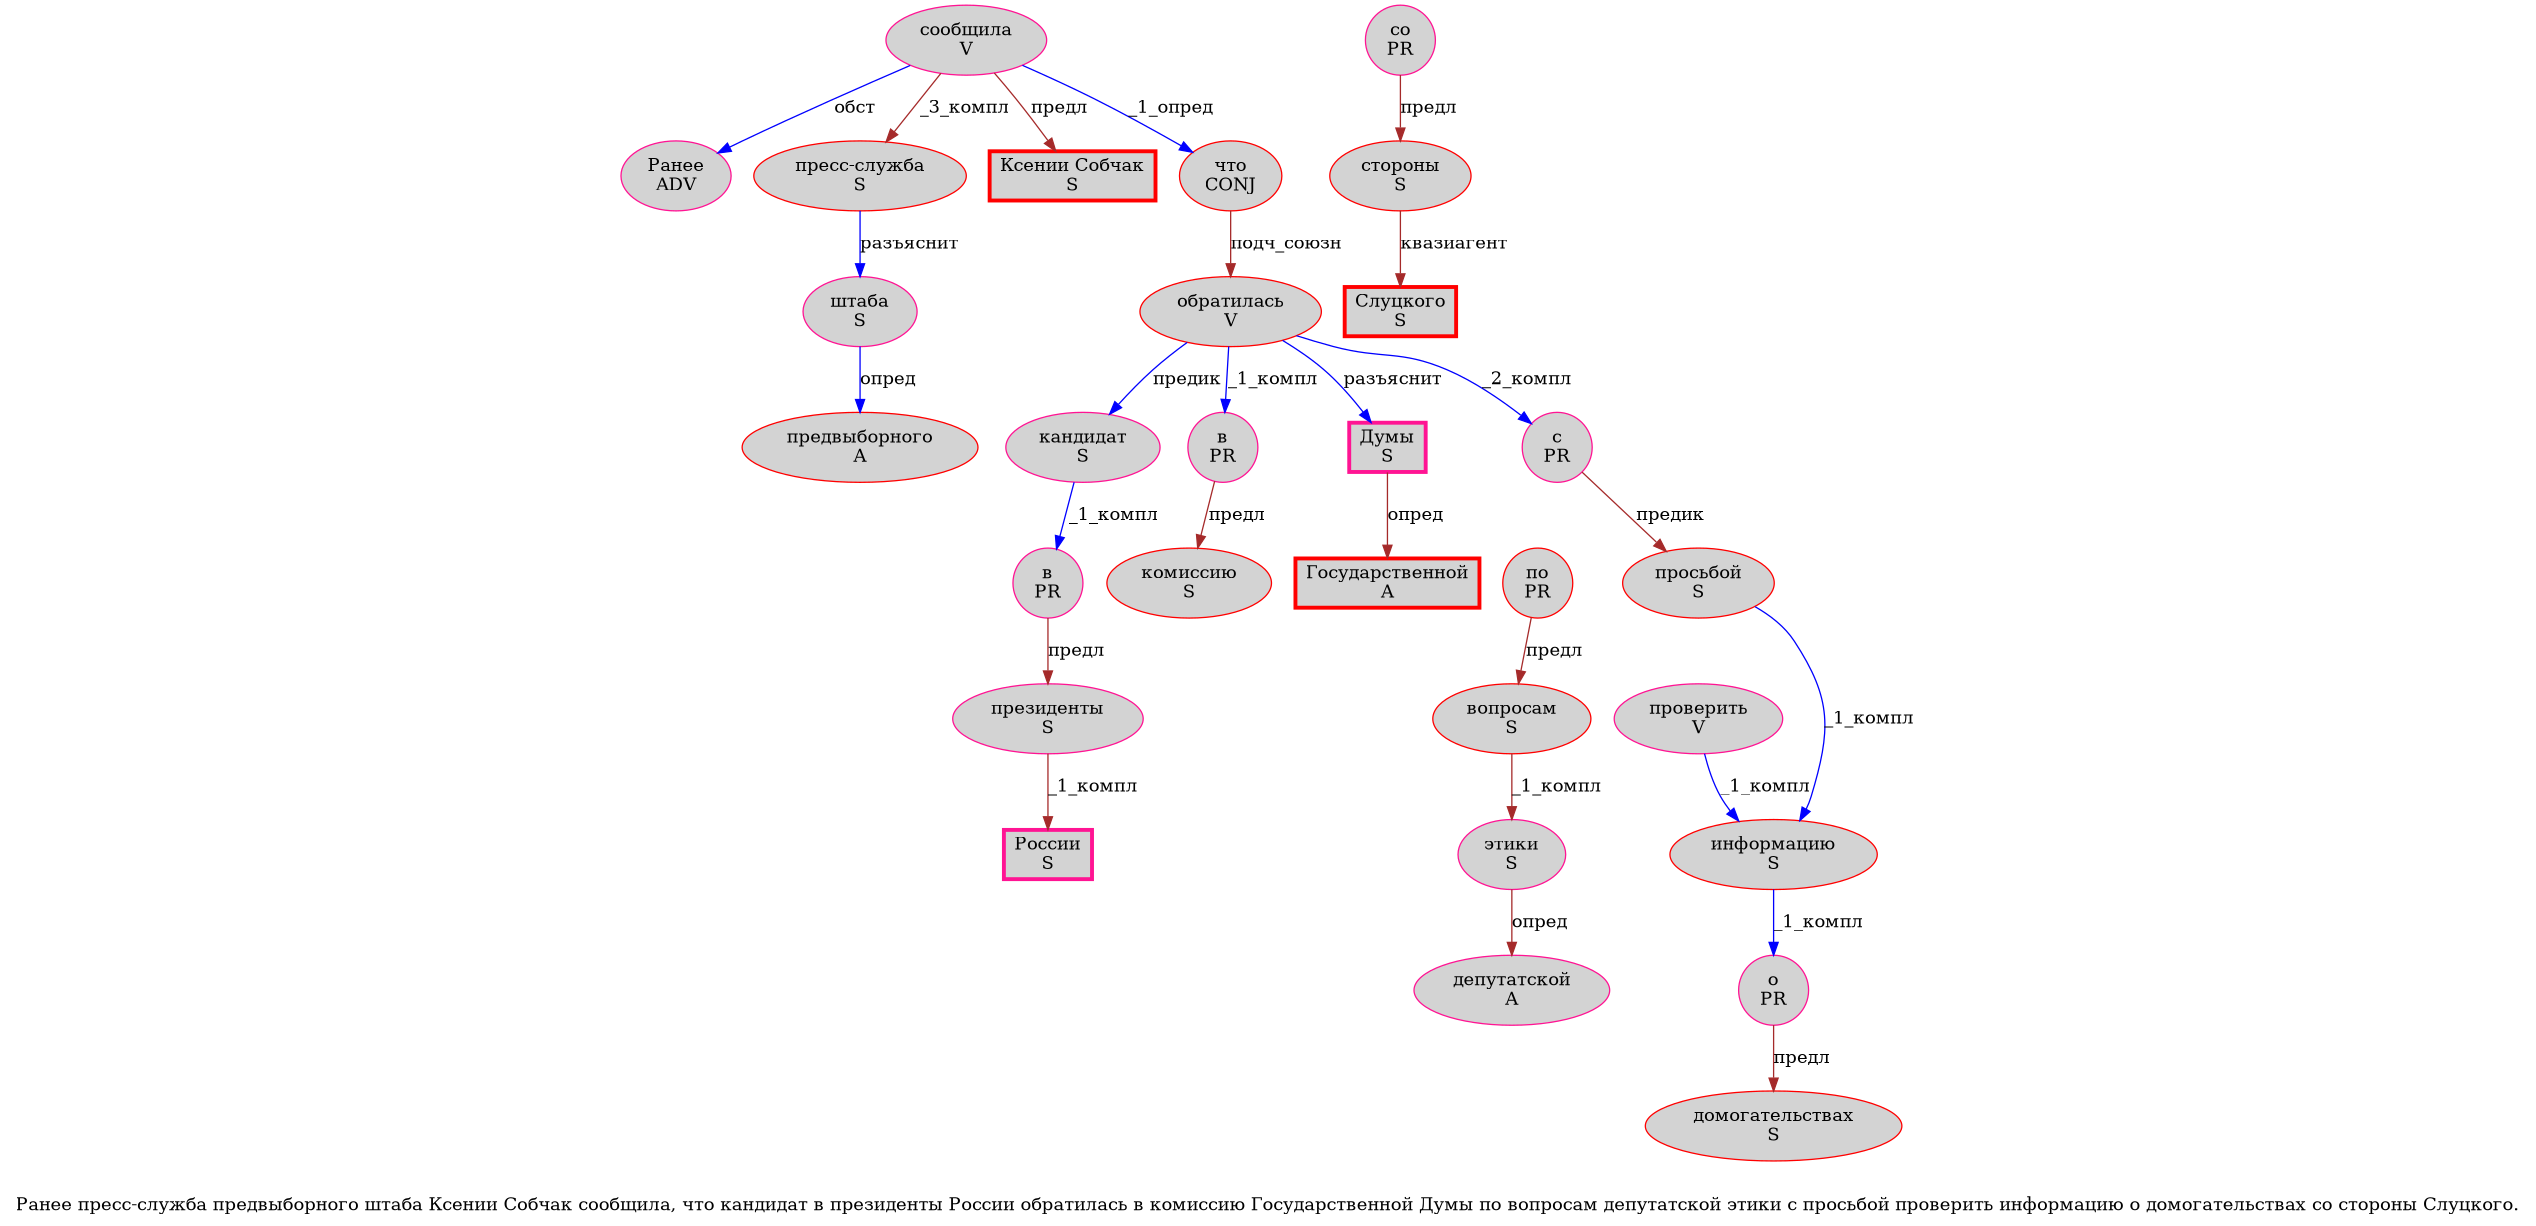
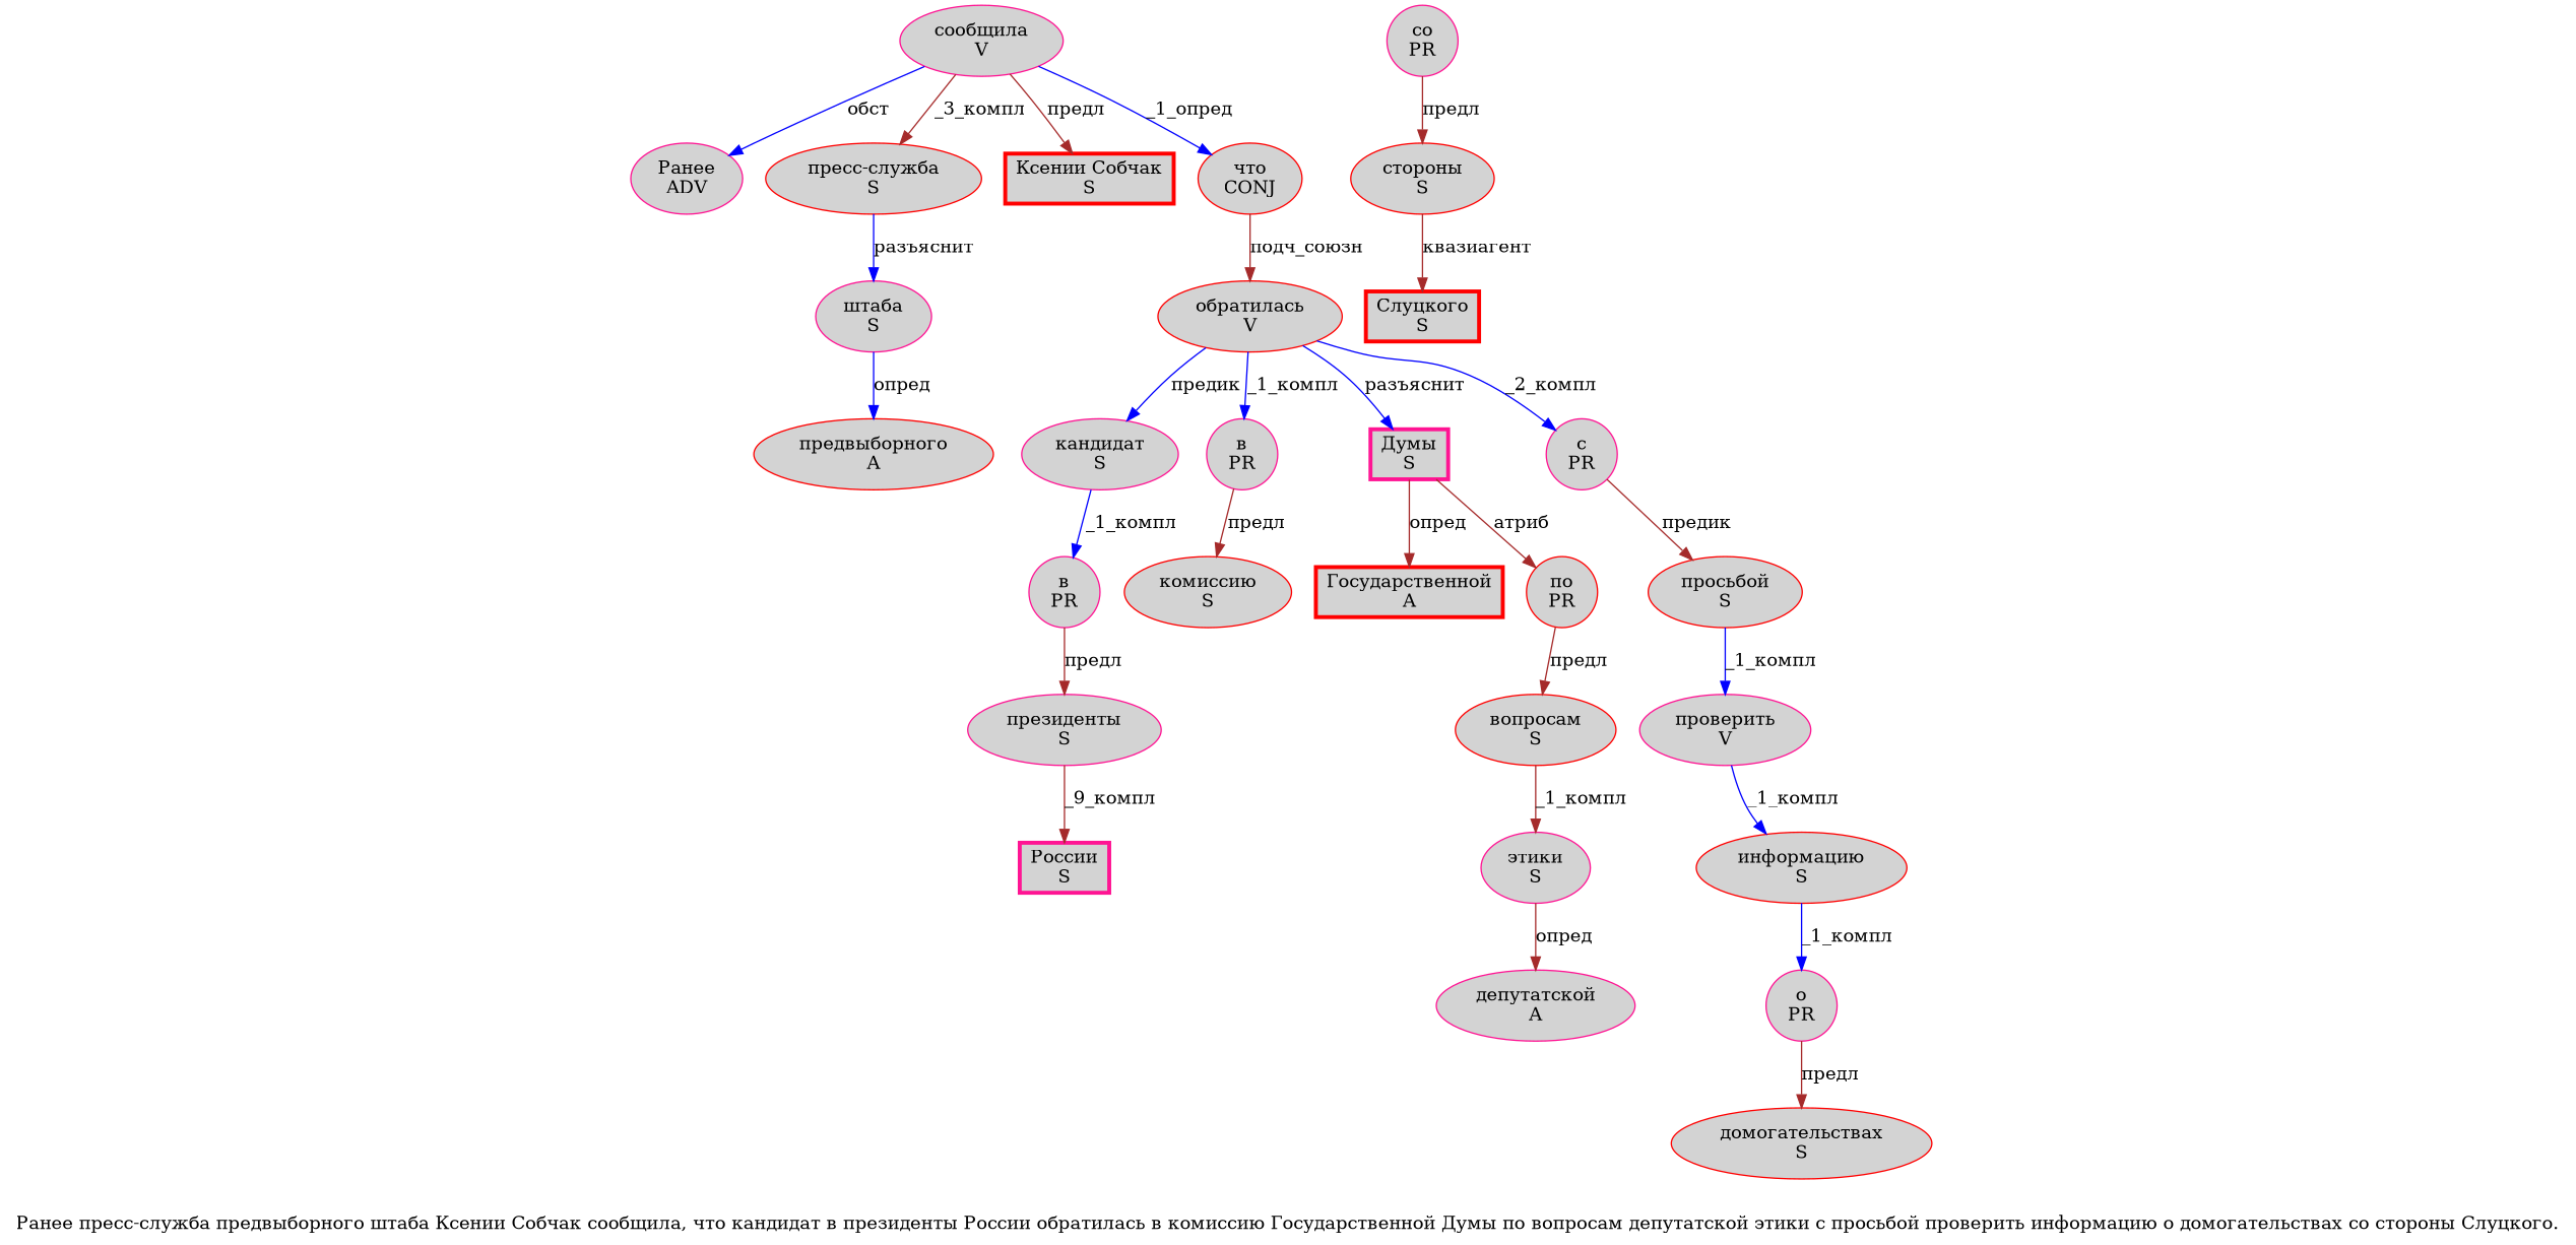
  digraph {
    label="Ранее пресс-служба предвыборного штаба Ксении Собчак сообщила, что кандидат в президенты России обратилась в комиссию Государственной Думы по вопросам депутатской этики с просьбой проверить информацию о домогательствах со стороны Слуцкого."
    node [color=deeppink fillcolor=lightgray penwidth=1 shape=ellipse style=filled]
    edge [color=brown]
    n1 [label="Ранее\nADV"]
    n2 [color=red label="пресс-служба\nS"]
    n3 [label="штаба\nS"]
    n4 [color=red label="предвыборного\nA"]
    n5 [color=red label="Ксении Собчак\nS" penwidth=3 shape=box]
    n6 [label="сообщила\nV"]
    n7 [color=red label="что\nCONJ"]
    n8 [color=red label="обратилась\nV"]
    n9 [label="кандидат\nS"]
    n10 [label="в\nPR"]
    n11 [label="Думы\nS" penwidth=3 shape=box]
    n12 [label="с\nPR"]
    n13 [label="в\nPR"]
    n14 [label="президенты\nS"]
    n15 [label="России\nS" penwidth=3 shape=box]
    n16 [color=red label="комиссию\nS"]
    n17 [color=red label="Государственной\nA" penwidth=3 shape=box]
    n18 [color=red label="по\nPR"]
    n19 [color=red label="просьбой\nS"]
    n20 [color=red label="вопросам\nS"]
    n21 [label="этики\nS"]
    n22 [label="депутатской\nA"]
    n23 [label="проверить\nV"]
    n24 [color=red label="информацию\nS"]
    n25 [label="о\nPR"]
    n26 [color=red label="домогательствах\nS"]
    n27 [label="со\nPR"]
    n28 [color=red label="стороны\nS"]
    n29 [color=red label="Слуцкого\nS" penwidth=3 shape=box]
    n2 -> n3 [color=blue label="разъяснит"]
    n3 -> n4 [color=blue label="опред"]
    n6 -> n1 [color=blue label="обст"]
    n6 -> n2 [label="_3_компл"]
    n6 -> n5 [label="предл"]
    n6 -> n7 [color=blue label="_1_опред"]
    n7 -> n8 [label="подч_союзн"]
    n8 -> n9 [color=blue label="предик"]
    n8 -> n10 [color=blue label="_1_компл"]
    n8 -> n11 [color=blue label="разъяснит"]
    n8 -> n12 [color=blue label="_2_компл"]
    n9 -> n13 [color=blue label="_1_компл"]
    n10 -> n16 [label="предл"]
    n11 -> n17 [label="опред"]
+   n11 -> n18 [label="атриб"]
    n12 -> n19 [label="предик"]
    n13 -> n14 [label="предл"]
-   n14 -> n15 [label="_1_компл"]
+   n14 -> n15 [label="_9_компл"]
    n18 -> n20 [label="предл"]
-   n19 -> n24 [color=blue label="_1_компл"]
+   n19 -> n23 [color=blue label="_1_компл"]
    n20 -> n21 [label="_1_компл"]
    n21 -> n22 [label="опред"]
    n23 -> n24 [color=blue label="_1_компл"]
    n24 -> n25 [color=blue label="_1_компл"]
    n25 -> n26 [label="предл"]
    n27 -> n28 [label="предл"]
    n28 -> n29 [label="квазиагент"]
  }
